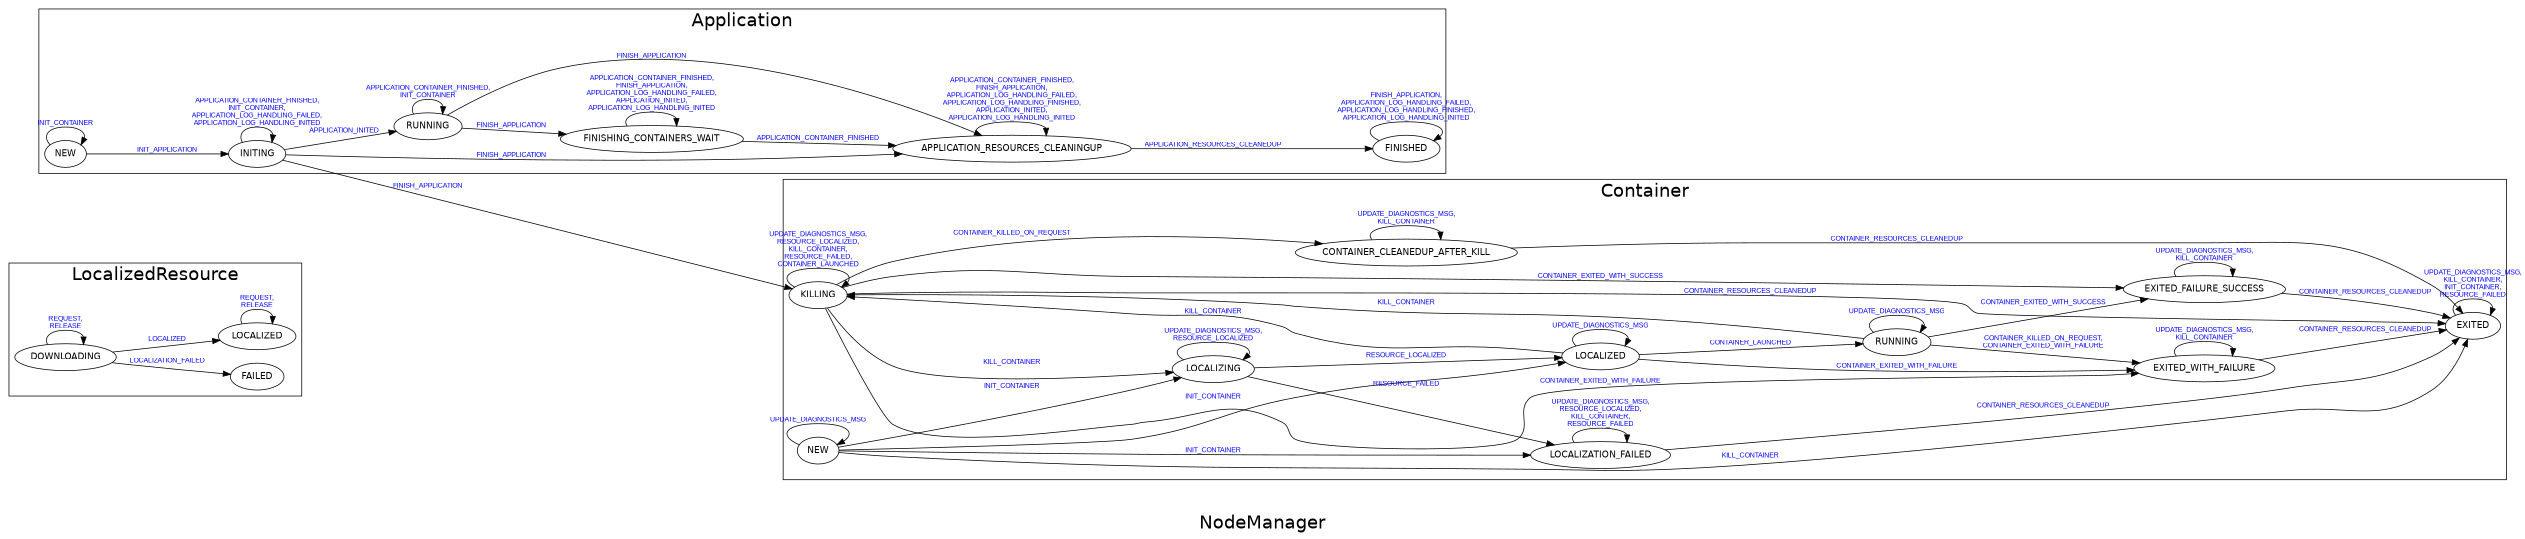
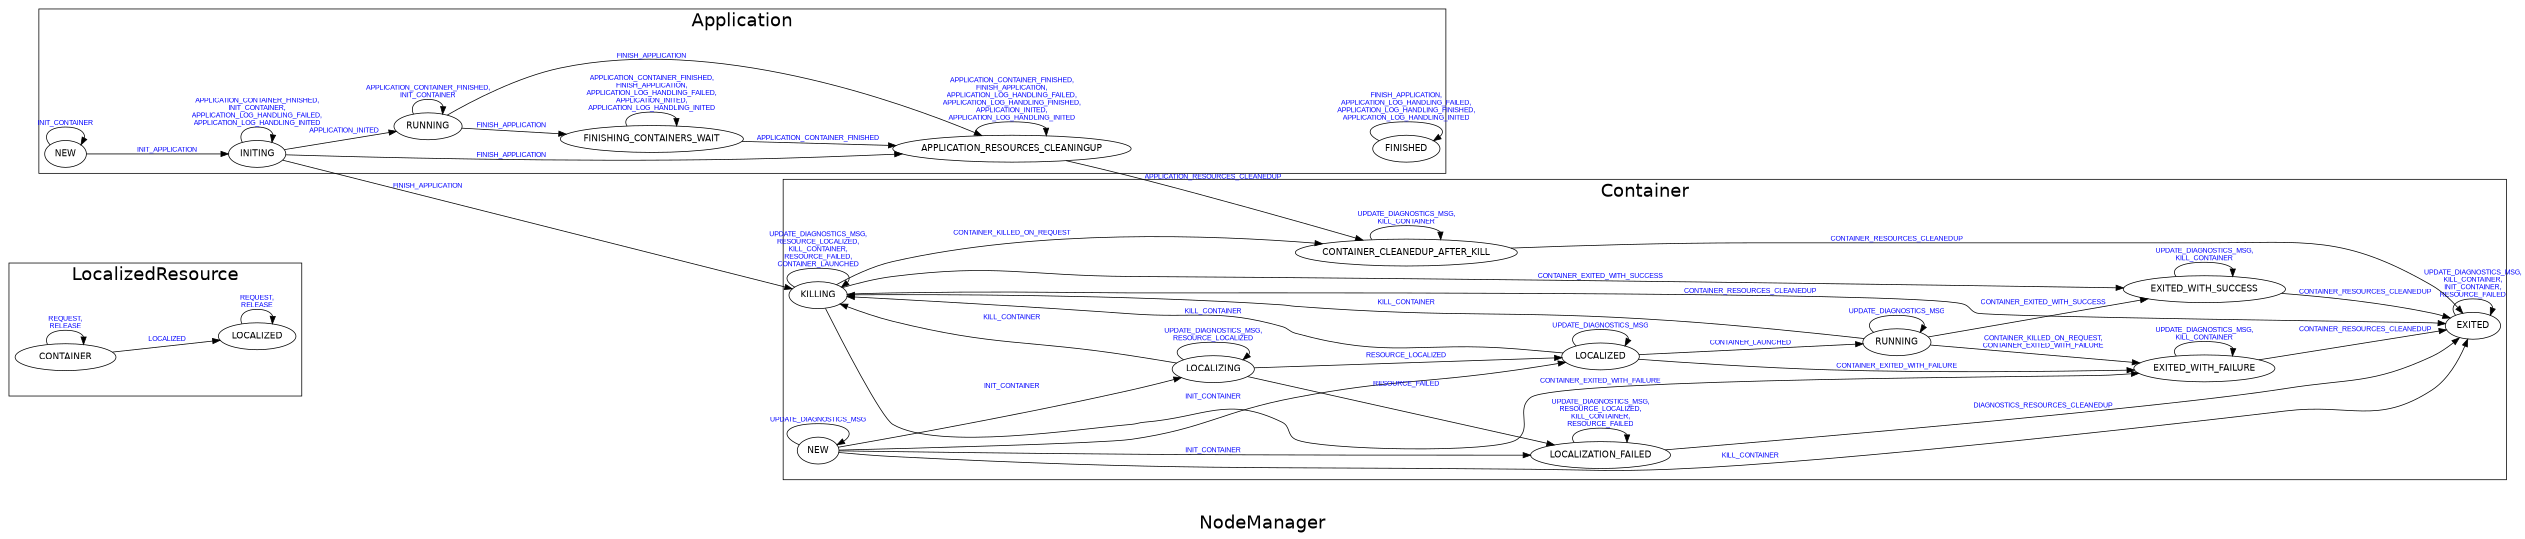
  digraph {
    fontname=Helvetica
    fontsize=24
    label=NodeManager
    rankdir=LR
    node [fontname=Helvetica fontsize=12]
    edge [fontcolor=blue fontname=Arial fontsize=9]
-   n1 [label=FAILED]
-   n2 [label=DOWNLOADING]
+   n2 [label=CONTAINER]
    n3 [label=LOCALIZED]
    n4 [label=KILLING]
    n5 [label=EXITED]
    n6 [label=CONTAINER_CLEANEDUP_AFTER_KILL]
    n7 [label=EXITED_WITH_FAILURE]
-   n8 [label=EXITED_FAILURE_SUCCESS]
+   n8 [label=EXITED_WITH_SUCCESS]
    n9 [label=LOCALIZATION_FAILED]
    n10 [label=RUNNING]
    n11 [label=NEW]
    n12 [label=LOCALIZING]
    n13 [label=LOCALIZED]
    n14 [label=NEW]
    n15 [label=INITING]
    n16 [label=FINISHING_CONTAINERS_WAIT]
    n17 [label=APPLICATION_RESOURCES_CLEANINGUP]
    n18 [label=RUNNING]
    n19 [label=FINISHED]
    subgraph cluster_1 {
      label=LocalizedResource
-     n1
      n2
      n3
    }
    subgraph cluster_2 {
      label=Container
      n4
      n5
      n6
      n7
      n8
      n9
      n10
      n11
      n12
      n13
    }
    subgraph cluster_3 {
      label=Application
      n14
      n15
      n16
      n17
      n18
      n19
    }
-   n2 -> n1 [label=LOCALIZATION_FAILED]
    n2 -> n2 [label="REQUEST,\nRELEASE"]
    n2 -> n3 [label=LOCALIZED]
    n3 -> n3 [label="REQUEST,\nRELEASE"]
    n4 -> n4 [label="UPDATE_DIAGNOSTICS_MSG,\nRESOURCE_LOCALIZED,\nKILL_CONTAINER,\nRESOURCE_FAILED,\nCONTAINER_LAUNCHED"]
    n4 -> n5 [label=CONTAINER_RESOURCES_CLEANEDUP]
    n4 -> n6 [label=CONTAINER_KILLED_ON_REQUEST]
    n4 -> n7 [label=CONTAINER_EXITED_WITH_FAILURE]
    n4 -> n8 [label=CONTAINER_EXITED_WITH_SUCCESS]
    n5 -> n5 [label="UPDATE_DIAGNOSTICS_MSG,\nKILL_CONTAINER,\nINIT_CONTAINER,\nRESOURCE_FAILED"]
    n6 -> n5 [label=CONTAINER_RESOURCES_CLEANEDUP]
    n6 -> n6 [label="UPDATE_DIAGNOSTICS_MSG,\nKILL_CONTAINER"]
    n7 -> n5 [label=CONTAINER_RESOURCES_CLEANEDUP]
    n7 -> n7 [label="UPDATE_DIAGNOSTICS_MSG,\nKILL_CONTAINER"]
    n8 -> n5 [label=CONTAINER_RESOURCES_CLEANEDUP]
    n8 -> n8 [label="UPDATE_DIAGNOSTICS_MSG,\nKILL_CONTAINER"]
-   n9 -> n5 [label=CONTAINER_RESOURCES_CLEANEDUP]
+   n9 -> n5 [label=DIAGNOSTICS_RESOURCES_CLEANEDUP]
    n9 -> n9 [label="UPDATE_DIAGNOSTICS_MSG,\nRESOURCE_LOCALIZED,\nKILL_CONTAINER,\nRESOURCE_FAILED"]
    n10 -> n4 [label=KILL_CONTAINER]
    n10 -> n7 [label="CONTAINER_KILLED_ON_REQUEST,\nCONTAINER_EXITED_WITH_FAILURE"]
    n10 -> n8 [label=CONTAINER_EXITED_WITH_SUCCESS]
    n10 -> n10 [label=UPDATE_DIAGNOSTICS_MSG]
    n11 -> n5 [label=KILL_CONTAINER]
    n11 -> n9 [label=INIT_CONTAINER]
    n11 -> n11 [label=UPDATE_DIAGNOSTICS_MSG]
    n11 -> n12 [label=INIT_CONTAINER]
    n11 -> n13 [label=INIT_CONTAINER]
-   n4 -> n12 [label=KILL_CONTAINER]
+   n12 -> n4 [label=KILL_CONTAINER]
    n12 -> n9 [label=RESOURCE_FAILED]
    n12 -> n12 [label="UPDATE_DIAGNOSTICS_MSG,\nRESOURCE_LOCALIZED"]
    n12 -> n13 [label=RESOURCE_LOCALIZED]
    n13 -> n4 [label=KILL_CONTAINER]
    n13 -> n7 [label=CONTAINER_EXITED_WITH_FAILURE]
    n13 -> n10 [label=CONTAINER_LAUNCHED]
    n13 -> n13 [label=UPDATE_DIAGNOSTICS_MSG]
    n14 -> n14 [label=INIT_CONTAINER]
    n14 -> n15 [label=INIT_APPLICATION]
    n15 -> n4 [label=FINISH_APPLICATION]
    n15 -> n15 [label="APPLICATION_CONTAINER_FINISHED,\nINIT_CONTAINER,\nAPPLICATION_LOG_HANDLING_FAILED,\nAPPLICATION_LOG_HANDLING_INITED"]
    n15 -> n17 [label=FINISH_APPLICATION]
    n15 -> n18 [label=APPLICATION_INITED]
    n16 -> n16 [label="APPLICATION_CONTAINER_FINISHED,\nFINISH_APPLICATION,\nAPPLICATION_LOG_HANDLING_FAILED,\nAPPLICATION_INITED,\nAPPLICATION_LOG_HANDLING_INITED"]
    n16 -> n17 [label=APPLICATION_CONTAINER_FINISHED]
    n17 -> n17 [label="APPLICATION_CONTAINER_FINISHED,\nFINISH_APPLICATION,\nAPPLICATION_LOG_HANDLING_FAILED,\nAPPLICATION_LOG_HANDLING_FINISHED,\nAPPLICATION_INITED,\nAPPLICATION_LOG_HANDLING_INITED"]
-   n17 -> n19 [label=APPLICATION_RESOURCES_CLEANEDUP]
+   n17 -> n6 [label=APPLICATION_RESOURCES_CLEANEDUP]
    n18 -> n16 [label=FINISH_APPLICATION]
    n18 -> n17 [label=FINISH_APPLICATION]
    n18 -> n18 [label="APPLICATION_CONTAINER_FINISHED,\nINIT_CONTAINER"]
    n19 -> n19 [label="FINISH_APPLICATION,\nAPPLICATION_LOG_HANDLING_FAILED,\nAPPLICATION_LOG_HANDLING_FINISHED,\nAPPLICATION_LOG_HANDLING_INITED"]
  }
